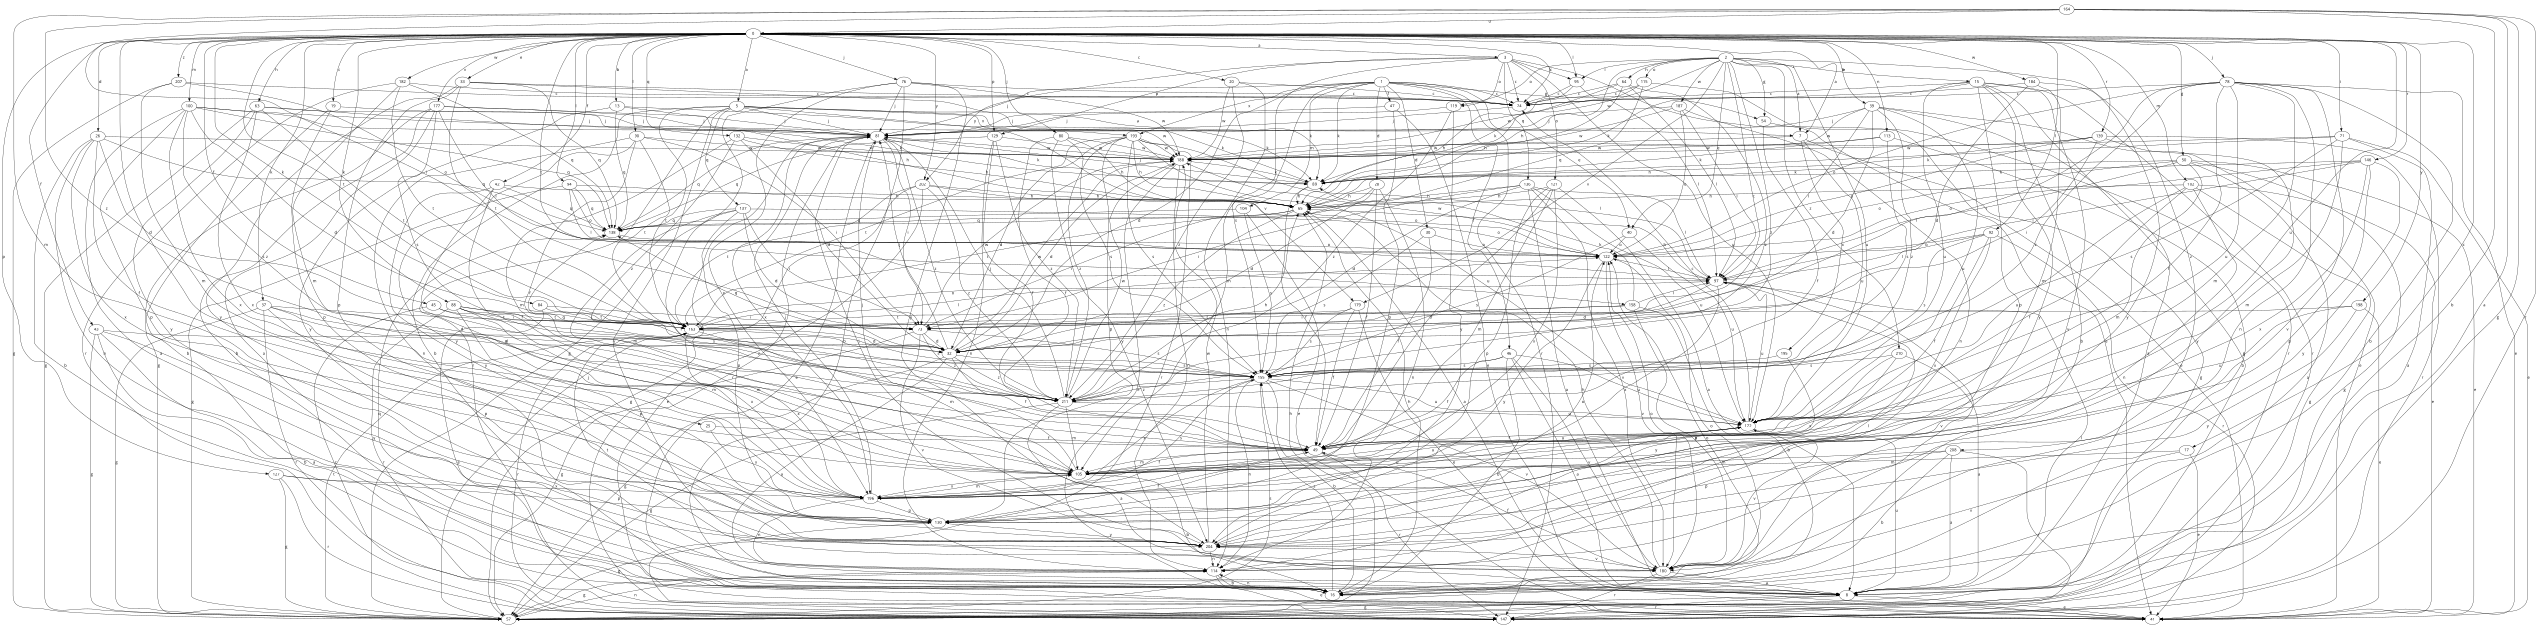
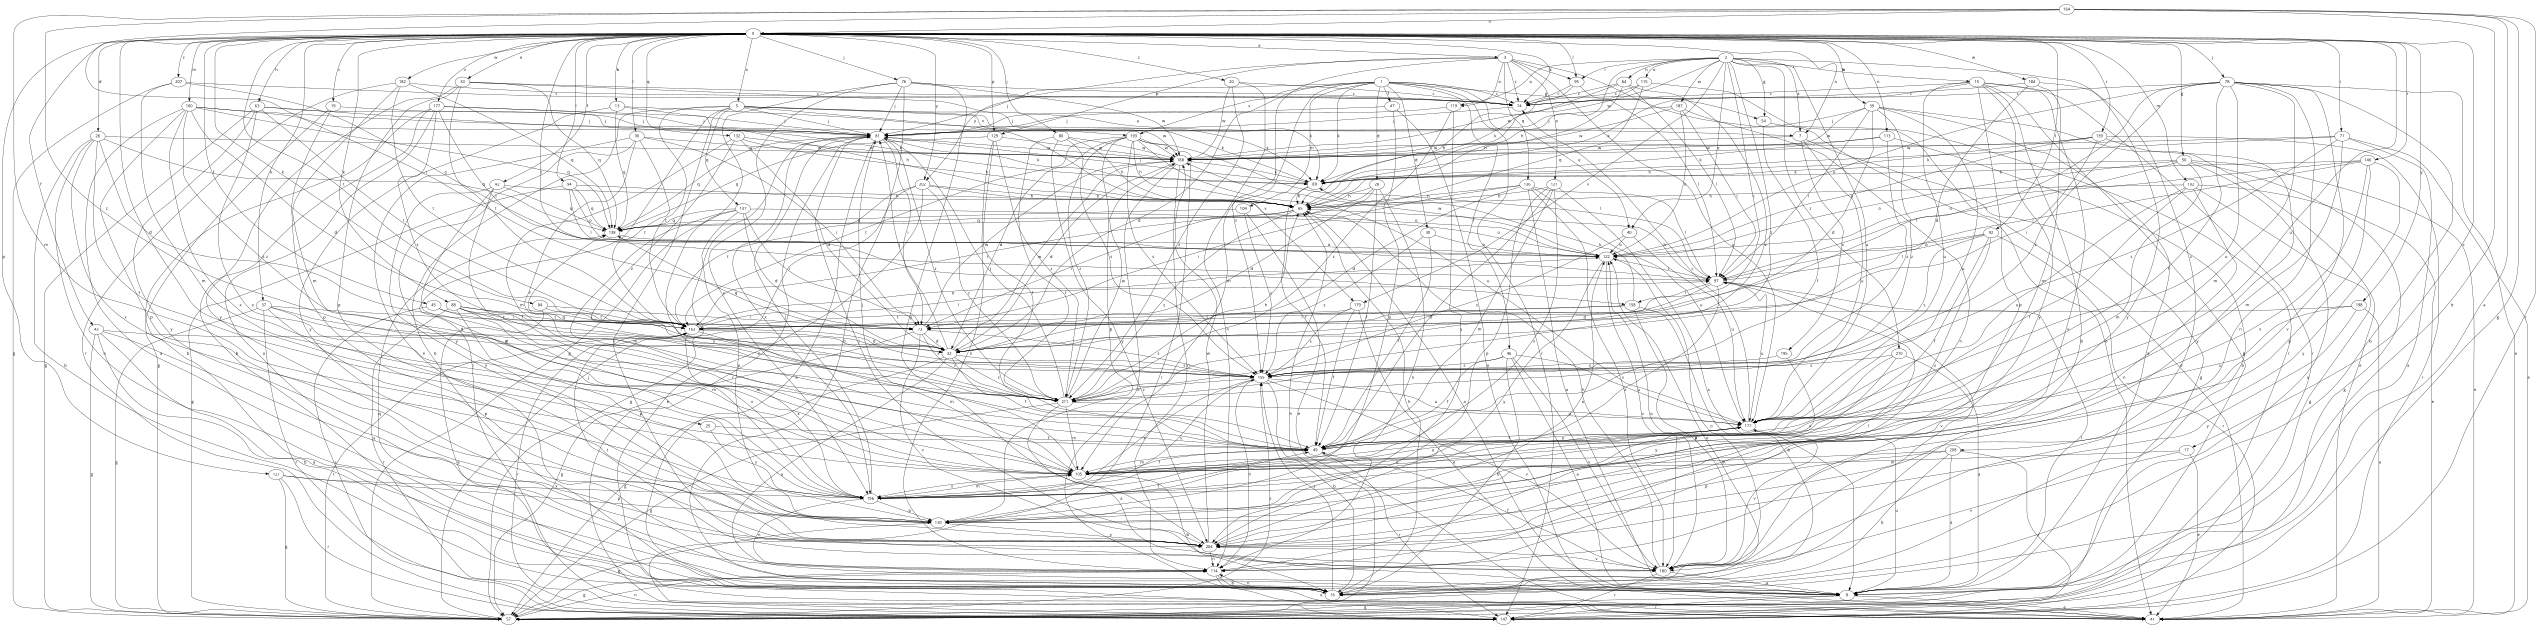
  strict digraph {
    fontname="Open Sans"
    node [fontname="Open Sans"]
    edge [fontname="Open Sans"]
    0
    3
    5
    7
    13
    17
    19
    20
    24
    25
    26
    33
    37
    39
    42
    43
    45
    50
    63
    71
    76
    78
    80
    84
    88
    90
    92
    94
    95
    100
    102
    113
    127
    129
    132
    139
    146
    158
    163
    172
    177
    182
    184
    198
    202
    207
    119
    41
    121
    136
    155
    81
    147
    193
    179
    188
    16
    137
    180
    57
    195
    89
    138
    204
    105
    130
    211
    114
    49
    196
    32
    8
    97
    65
    73
    122
    164
    1
    28
    30
    40
    46
    47
    54
    104
    2
    15
    64
    115
    187
    208
    210
    0 -> 3 [label=a]
    0 -> 5 [label=a]
    0 -> 7 [label=a]
    0 -> 13 [label=b]
    0 -> 17 [label=c]
    0 -> 19 [label=c]
    0 -> 20 [label=c]
    0 -> 24 [label=c]
    0 -> 25 [label=d]
    0 -> 26 [label=d]
    0 -> 33 [label=e]
    0 -> 37 [label=k]
    0 -> 39 [label=e]
    0 -> 42 [label=f]
    0 -> 43 [label=f]
    0 -> 45 [label=f]
    0 -> 50 [label=g]
    0 -> 63 [label=h]
    0 -> 71 [label=i]
    0 -> 76 [label=j]
    0 -> 78 [label=j]
    0 -> 80 [label=j]
    0 -> 84 [label=k]
    0 -> 88 [label=k]
    0 -> 90 [label=l]
    0 -> 92 [label=l]
    0 -> 94 [label=l]
    0 -> 95 [label=l]
    0 -> 100 [label=m]
    0 -> 102 [label=m]
    0 -> 113 [label=n]
    0 -> 127 [label=p]
    0 -> 129 [label=p]
    0 -> 132 [label=q]
    0 -> 139 [label=r]
    0 -> 146 [label=r]
    0 -> 158 [label=t]
    0 -> 163 [label=t]
    0 -> 172 [label=u]
    0 -> 177 [label=v]
    0 -> 182 [label=w]
    0 -> 184 [label=w]
    0 -> 198 [label=y]
    0 -> 202 [label=y]
    0 -> 207 [label=z]
    3 -> 24 [label=c]
    3 -> 95 [label=l]
    3 -> 129 [label=p]
    3 -> 172 [label=u]
    3 -> 202 [label=y]
    3 -> 119 [label=o]
    3 -> 41 [label=e]
    3 -> 121 [label=o]
    3 -> 136 [label=q]
    3 -> 155 [label=s]
    5 -> 7 [label=a]
    5 -> 163 [label=t]
    5 -> 81 [label=j]
    5 -> 147 [label=r]
    5 -> 193 [label=x]
    5 -> 179 [label=v]
    5 -> 188 [label=w]
    5 -> 16 [label=b]
    5 -> 137 [label=q]
    5 -> 180 [label=v]
    7 -> 172 [label=u]
    7 -> 188 [label=w]
    7 -> 57 [label=g]
    7 -> 195 [label=x]
    13 -> 81 [label=j]
    13 -> 89 [label=k]
    13 -> 138 [label=q]
    13 -> 204 [label=y]
    17 -> 41 [label=e]
    17 -> 180 [label=v]
    17 -> 105 [label=m]
    19 -> 81 [label=j]
    19 -> 16 [label=b]
    19 -> 130 [label=p]
    20 -> 24 [label=c]
    20 -> 188 [label=w]
    20 -> 211 [label=z]
    20 -> 114 [label=n]
    24 -> 81 [label=j]
    25 -> 49 [label=f]
    25 -> 196 [label=x]
    26 -> 155 [label=s]
    26 -> 188 [label=w]
    26 -> 16 [label=b]
    26 -> 138 [label=q]
    26 -> 114 [label=n]
    26 -> 49 [label=f]
    26 -> 196 [label=x]
    33 -> 24 [label=c]
    33 -> 163 [label=t]
    33 -> 89 [label=k]
    33 -> 138 [label=q]
    33 -> 204 [label=y]
    33 -> 130 [label=p]
    37 -> 163 [label=t]
    37 -> 147 [label=r]
    37 -> 57 [label=g]
    37 -> 105 [label=m]
    37 -> 130 [label=p]
    37 -> 32 [label=d]
    39 -> 172 [label=u]
    39 -> 41 [label=e]
    39 -> 81 [label=j]
    39 -> 188 [label=w]
    39 -> 211 [label=z]
    39 -> 32 [label=d]
    39 -> 8 [label=a]
    39 -> 97 [label=l]
    42 -> 138 [label=q]
    42 -> 204 [label=y]
    42 -> 49 [label=f]
    42 -> 196 [label=x]
    42 -> 65 [label=h]
    43 -> 16 [label=b]
    43 -> 57 [label=g]
    43 -> 204 [label=y]
    43 -> 32 [label=d]
    43 -> 8 [label=a]
    45 -> 155 [label=s]
    45 -> 147 [label=r]
    45 -> 73 [label=i]
    50 -> 41 [label=e]
    50 -> 57 [label=g]
    50 -> 89 [label=k]
    50 -> 105 [label=m]
    50 -> 8 [label=a]
    50 -> 97 [label=l]
    50 -> 122 [label=o]
    63 -> 163 [label=t]
    63 -> 81 [label=j]
    63 -> 57 [label=g]
    63 -> 204 [label=y]
    63 -> 196 [label=x]
    63 -> 65 [label=h]
    71 -> 41 [label=e]
    71 -> 155 [label=s]
    71 -> 188 [label=w]
    71 -> 89 [label=k]
    71 -> 105 [label=m]
    71 -> 8 [label=a]
    76 -> 24 [label=c]
    76 -> 81 [label=j]
    76 -> 188 [label=w]
    76 -> 16 [label=b]
    76 -> 57 [label=g]
    76 -> 204 [label=y]
    76 -> 196 [label=x]
    78 -> 24 [label=c]
    78 -> 172 [label=u]
    78 -> 41 [label=e]
    78 -> 16 [label=b]
    78 -> 180 [label=v]
    78 -> 105 [label=m]
    78 -> 211 [label=z]
    78 -> 114 [label=n]
    78 -> 49 [label=f]
    78 -> 73 [label=i]
    78 -> 122 [label=o]
    80 -> 155 [label=s]
    80 -> 188 [label=w]
    80 -> 204 [label=y]
    80 -> 49 [label=f]
    80 -> 65 [label=h]
    84 -> 163 [label=t]
    84 -> 41 [label=e]
    84 -> 73 [label=i]
    88 -> 163 [label=t]
    88 -> 147 [label=r]
    88 -> 105 [label=m]
    88 -> 130 [label=p]
    88 -> 211 [label=z]
    88 -> 196 [label=x]
    88 -> 73 [label=i]
    90 -> 163 [label=t]
    90 -> 188 [label=w]
    90 -> 204 [label=y]
    90 -> 114 [label=n]
    90 -> 49 [label=f]
    90 -> 73 [label=i]
    92 -> 155 [label=s]
    92 -> 147 [label=r]
    92 -> 49 [label=f]
    92 -> 196 [label=x]
    92 -> 97 [label=l]
    92 -> 122 [label=o]
    94 -> 57 [label=g]
    94 -> 138 [label=q]
    94 -> 97 [label=l]
    94 -> 65 [label=h]
    94 -> 122 [label=o]
    95 -> 24 [label=c]
    95 -> 97 [label=l]
    95 -> 65 [label=h]
    100 -> 81 [label=j]
    100 -> 89 [label=k]
    100 -> 138 [label=q]
    100 -> 130 [label=p]
    100 -> 211 [label=z]
    100 -> 196 [label=x]
    100 -> 32 [label=d]
    100 -> 8 [label=a]
    102 -> 172 [label=u]
    102 -> 41 [label=e]
    102 -> 57 [label=g]
    102 -> 114 [label=n]
    102 -> 49 [label=f]
    102 -> 65 [label=h]
    113 -> 155 [label=s]
    113 -> 188 [label=w]
    113 -> 16 [label=b]
    113 -> 89 [label=k]
    127 -> 147 [label=r]
    127 -> 57 [label=g]
    127 -> 130 [label=p]
    127 -> 196 [label=x]
    129 -> 188 [label=w]
    129 -> 138 [label=q]
    129 -> 211 [label=z]
    129 -> 114 [label=n]
    129 -> 49 [label=f]
    132 -> 188 [label=w]
    132 -> 105 [label=m]
    132 -> 211 [label=z]
    132 -> 32 [label=d]
    132 -> 65 [label=h]
    139 -> 147 [label=r]
    139 -> 188 [label=w]
    139 -> 204 [label=y]
    139 -> 65 [label=h]
    139 -> 73 [label=i]
    139 -> 122 [label=o]
    146 -> 89 [label=k]
    146 -> 204 [label=y]
    146 -> 130 [label=p]
    146 -> 196 [label=x]
    146 -> 97 [label=l]
    146 -> 122 [label=o]
    158 -> 163 [label=t]
    158 -> 16 [label=b]
    158 -> 180 [label=v]
    158 -> 89 [label=k]
-   158 -> 97 [label=l]
+   97 -> 158 [label=l]
    158 -> 73 [label=i]
    163 -> 155 [label=s]
    163 -> 147 [label=r]
    163 -> 105 [label=m]
    163 -> 196 [label=x]
    163 -> 32 [label=d]
    163 -> 97 [label=l]
    163 -> 122 [label=o]
    172 -> 24 [label=c]
    172 -> 180 [label=v]
    172 -> 49 [label=f]
    177 -> 155 [label=s]
    177 -> 81 [label=j]
    177 -> 16 [label=b]
    177 -> 57 [label=g]
    177 -> 89 [label=k]
    177 -> 8 [label=a]
    177 -> 97 [label=l]
    182 -> 24 [label=c]
    182 -> 163 [label=t]
    182 -> 147 [label=r]
    182 -> 138 [label=q]
    182 -> 105 [label=m]
    184 -> 24 [label=c]
    184 -> 204 [label=y]
    184 -> 105 [label=m]
    184 -> 32 [label=d]
    198 -> 163 [label=t]
    198 -> 172 [label=u]
    198 -> 41 [label=e]
    198 -> 204 [label=y]
    202 -> 163 [label=t]
    202 -> 41 [label=e]
    202 -> 57 [label=g]
    202 -> 211 [label=z]
    202 -> 65 [label=h]
    202 -> 122 [label=o]
    207 -> 24 [label=c]
    207 -> 57 [label=g]
    207 -> 105 [label=m]
    207 -> 122 [label=o]
    119 -> 81 [label=j]
    119 -> 204 [label=y]
    119 -> 211 [label=z]
    121 -> 105 [label=m]
    121 -> 130 [label=p]
    121 -> 49 [label=f]
    121 -> 196 [label=x]
    121 -> 8 [label=a]
    121 -> 65 [label=h]
    136 -> 172 [label=u]
    136 -> 180 [label=v]
    136 -> 32 [label=d]
    136 -> 8 [label=a]
    136 -> 97 [label=l]
    136 -> 65 [label=h]
    136 -> 73 [label=i]
    155 -> 172 [label=u]
    155 -> 16 [label=b]
    155 -> 180 [label=v]
    155 -> 211 [label=z]
    155 -> 114 [label=n]
    155 -> 196 [label=x]
    81 -> 41 [label=e]
    81 -> 147 [label=r]
    81 -> 188 [label=w]
    81 -> 89 [label=k]
    81 -> 138 [label=q]
    81 -> 211 [label=z]
    81 -> 196 [label=x]
    81 -> 73 [label=i]
    193 -> 163 [label=t]
    193 -> 172 [label=u]
    193 -> 155 [label=s]
    193 -> 147 [label=r]
    193 -> 188 [label=w]
    193 -> 130 [label=p]
    193 -> 211 [label=z]
    193 -> 32 [label=d]
    193 -> 97 [label=l]
    193 -> 65 [label=h]
    179 -> 163 [label=t]
    179 -> 41 [label=e]
    179 -> 155 [label=s]
    179 -> 49 [label=f]
    188 -> 41 [label=e]
    188 -> 89 [label=k]
    188 -> 114 [label=n]
    188 -> 32 [label=d]
    16 -> 155 [label=s]
    16 -> 138 [label=q]
    16 -> 114 [label=n]
    16 -> 65 [label=h]
    16 -> 122 [label=o]
    137 -> 138 [label=q]
    137 -> 105 [label=m]
    137 -> 130 [label=p]
    137 -> 49 [label=f]
    137 -> 32 [label=d]
    137 -> 73 [label=i]
    137 -> 122 [label=o]
    180 -> 163 [label=t]
    180 -> 147 [label=r]
    180 -> 49 [label=f]
    180 -> 8 [label=a]
    180 -> 65 [label=h]
    180 -> 122 [label=o]
    57 -> 163 [label=t]
    57 -> 155 [label=s]
    57 -> 81 [label=j]
    57 -> 114 [label=n]
    57 -> 65 [label=h]
    57 -> 122 [label=o]
    195 -> 155 [label=s]
    195 -> 130 [label=p]
    89 -> 81 [label=j]
    89 -> 49 [label=f]
    89 -> 65 [label=h]
    138 -> 122 [label=o]
    204 -> 81 [label=j]
    204 -> 188 [label=w]
    204 -> 180 [label=v]
    204 -> 114 [label=n]
    204 -> 122 [label=o]
    105 -> 172 [label=u]
    105 -> 81 [label=j]
    105 -> 16 [label=b]
    105 -> 49 [label=f]
    105 -> 196 [label=x]
    130 -> 57 [label=g]
    130 -> 204 [label=y]
    130 -> 49 [label=f]
    211 -> 172 [label=u]
    211 -> 81 [label=j]
    211 -> 188 [label=w]
    211 -> 57 [label=g]
    211 -> 138 [label=q]
    211 -> 105 [label=m]
    211 -> 8 [label=a]
    211 -> 65 [label=h]
    114 -> 41 [label=e]
    114 -> 16 [label=b]
    114 -> 57 [label=g]
    114 -> 97 [label=l]
    49 -> 172 [label=u]
    49 -> 147 [label=r]
    49 -> 105 [label=m]
    196 -> 172 [label=u]
    196 -> 155 [label=s]
    196 -> 81 [label=j]
    196 -> 105 [label=m]
    196 -> 130 [label=p]
    196 -> 114 [label=n]
    32 -> 155 [label=s]
    32 -> 81 [label=j]
    32 -> 188 [label=w]
    32 -> 57 [label=g]
    32 -> 138 [label=q]
    32 -> 211 [label=z]
    32 -> 49 [label=f]
    32 -> 8 [label=a]
    8 -> 172 [label=u]
    8 -> 41 [label=e]
    8 -> 147 [label=r]
    8 -> 57 [label=g]
    8 -> 97 [label=l]
    97 -> 172 [label=u]
    97 -> 180 [label=v]
    97 -> 196 [label=x]
    97 -> 32 [label=d]
    97 -> 65 [label=h]
    65 -> 138 [label=q]
    65 -> 211 [label=z]
    65 -> 8 [label=a]
    65 -> 73 [label=i]
    73 -> 155 [label=s]
    73 -> 188 [label=w]
    73 -> 180 [label=v]
    73 -> 57 [label=g]
    73 -> 211 [label=z]
    73 -> 32 [label=d]
    122 -> 188 [label=w]
    122 -> 180 [label=v]
    122 -> 204 [label=y]
    122 -> 97 [label=l]
    164 -> 0 [label=u]
    164 -> 147 [label=r]
    164 -> 16 [label=b]
    164 -> 57 [label=g]
    164 -> 105 [label=m]
    164 -> 211 [label=z]
    164 -> 8 [label=a]
    164 -> 73 [label=i]
    1 -> 24 [label=c]
    1 -> 81 [label=j]
    1 -> 147 [label=r]
    1 -> 193 [label=x]
    1 -> 89 [label=k]
    1 -> 105 [label=m]
    1 -> 32 [label=d]
    1 -> 28 [label=d]
    1 -> 30 [label=d]
    1 -> 40 [label=e]
    1 -> 46 [label=f]
    1 -> 47 [label=f]
    1 -> 54 [label=g]
    1 -> 104 [label=m]
    28 -> 163 [label=t]
    28 -> 114 [label=n]
    28 -> 49 [label=f]
    28 -> 32 [label=d]
    28 -> 65 [label=h]
    30 -> 155 [label=s]
    30 -> 49 [label=f]
    30 -> 122 [label=o]
    40 -> 172 [label=u]
    40 -> 155 [label=s]
    40 -> 122 [label=o]
    46 -> 172 [label=u]
    46 -> 155 [label=s]
    46 -> 16 [label=b]
    46 -> 180 [label=v]
    46 -> 49 [label=f]
    46 -> 8 [label=a]
    47 -> 41 [label=e]
    47 -> 81 [label=j]
    47 -> 130 [label=p]
    54 -> 41 [label=e]
    54 -> 49 [label=f]
    104 -> 41 [label=e]
    104 -> 155 [label=s]
    104 -> 138 [label=q]
    2 -> 7 [label=a]
    2 -> 95 [label=l]
    2 -> 163 [label=t]
    2 -> 172 [label=u]
    2 -> 119 [label=o]
    2 -> 179 [label=v]
    2 -> 188 [label=w]
    2 -> 211 [label=z]
    2 -> 65 [label=h]
    2 -> 40 [label=e]
    2 -> 54 [label=g]
    2 -> 15 [label=b]
    2 -> 64 [label=h]
    2 -> 115 [label=o]
    2 -> 187 [label=w]
    2 -> 208 [label=z]
    2 -> 210 [label=z]
    15 -> 24 [label=c]
    15 -> 172 [label=u]
    15 -> 147 [label=r]
    15 -> 16 [label=b]
    15 -> 180 [label=v]
    15 -> 57 [label=g]
    15 -> 89 [label=k]
    15 -> 204 [label=y]
    15 -> 130 [label=p]
    64 -> 24 [label=c]
    64 -> 89 [label=k]
    64 -> 211 [label=z]
    64 -> 97 [label=l]
    64 -> 65 [label=h]
    115 -> 24 [label=c]
    115 -> 147 [label=r]
    115 -> 188 [label=w]
    115 -> 138 [label=q]
    187 -> 81 [label=j]
    187 -> 188 [label=w]
    187 -> 114 [label=n]
    187 -> 97 [label=l]
    187 -> 122 [label=o]
    208 -> 147 [label=r]
    208 -> 16 [label=b]
    208 -> 105 [label=m]
    208 -> 130 [label=p]
    208 -> 8 [label=a]
    210 -> 155 [label=s]
    210 -> 204 [label=y]
    210 -> 196 [label=x]
    210 -> 8 [label=a]
  }
